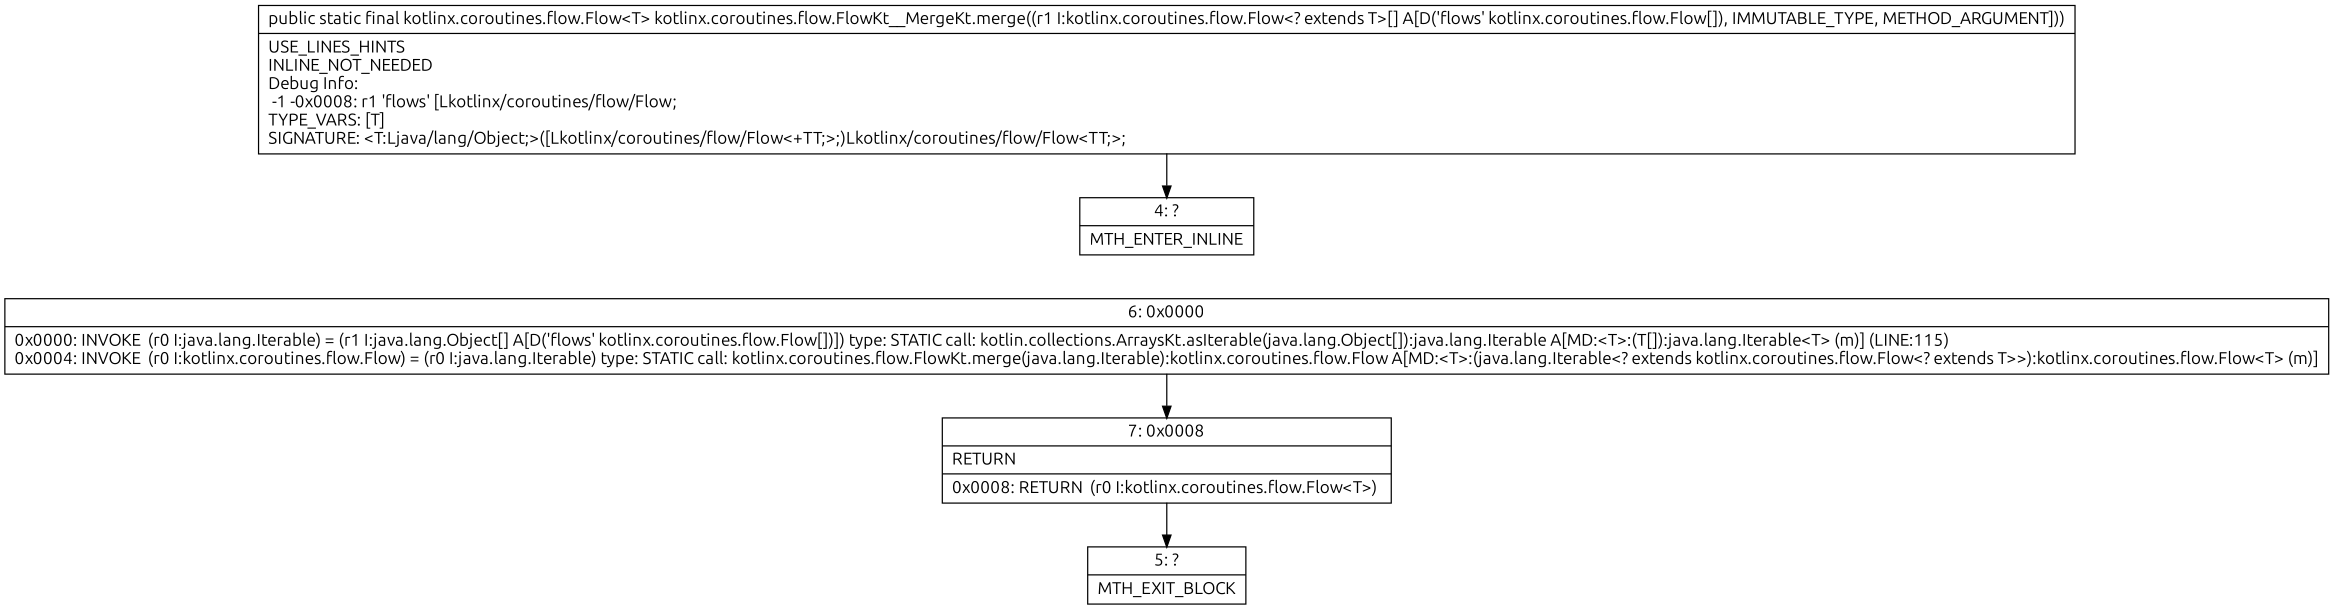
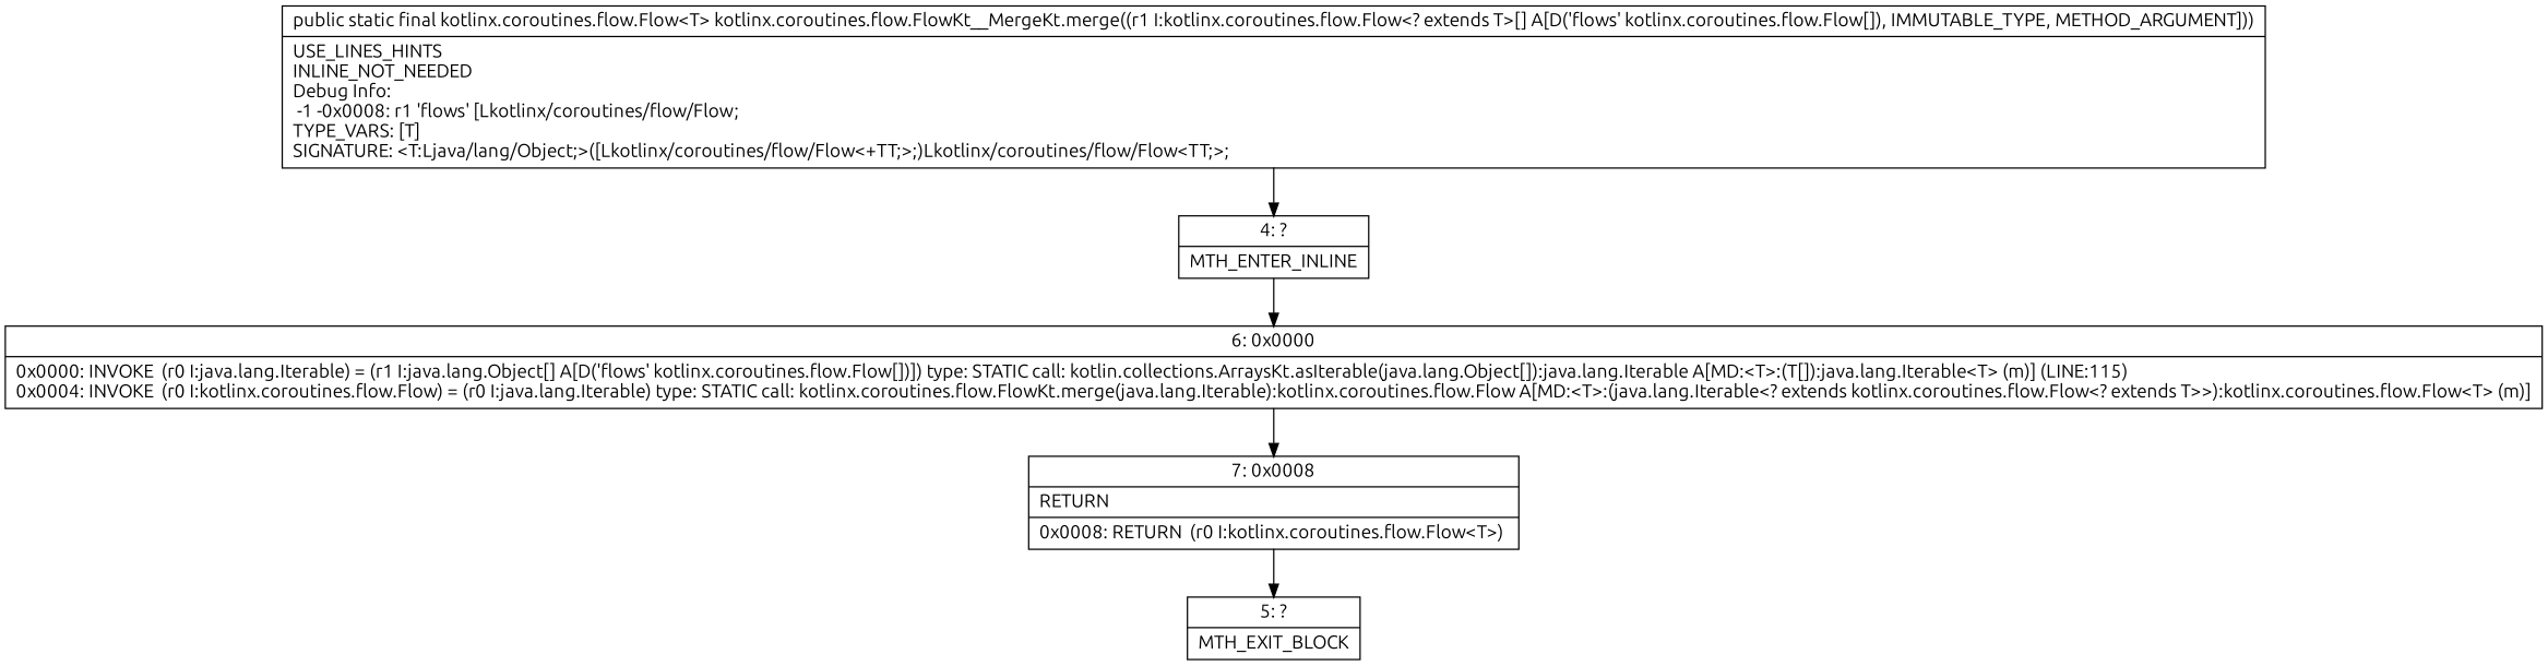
  digraph {
    fontname=Ubuntu
    node [fontname=Ubuntu shape=record]
    edge [fontname=Ubuntu]
    n1 [label="{4\:\ ?|MTH_ENTER_INLINE\l}"]
    n2 [label="{6\:\ 0x0000|0x0000: INVOKE  (r0 I:java.lang.Iterable) = (r1 I:java.lang.Object[] A[D('flows' kotlinx.coroutines.flow.Flow[])]) type: STATIC call: kotlin.collections.ArraysKt.asIterable(java.lang.Object[]):java.lang.Iterable A[MD:\<T\>:(T[]):java.lang.Iterable\<T\> (m)] (LINE:115)\l0x0004: INVOKE  (r0 I:kotlinx.coroutines.flow.Flow) = (r0 I:java.lang.Iterable) type: STATIC call: kotlinx.coroutines.flow.FlowKt.merge(java.lang.Iterable):kotlinx.coroutines.flow.Flow A[MD:\<T\>:(java.lang.Iterable\<? extends kotlinx.coroutines.flow.Flow\<? extends T\>\>):kotlinx.coroutines.flow.Flow\<T\> (m)]\l}"]
    n3 [label="{7\:\ 0x0008|RETURN\l|0x0008: RETURN  (r0 I:kotlinx.coroutines.flow.Flow\<T\>) \l}"]
    n4 [label="{5\:\ ?|MTH_EXIT_BLOCK\l}"]
    n5 [label="{public static final kotlinx.coroutines.flow.Flow\<T\> kotlinx.coroutines.flow.FlowKt__MergeKt.merge((r1 I:kotlinx.coroutines.flow.Flow\<? extends T\>[] A[D('flows' kotlinx.coroutines.flow.Flow[]), IMMUTABLE_TYPE, METHOD_ARGUMENT]))  | USE_LINES_HINTS\lINLINE_NOT_NEEDED\lDebug Info:\l  \-1 \-0x0008: r1 'flows' [Lkotlinx\/coroutines\/flow\/Flow;\lTYPE_VARS: [T]\lSIGNATURE: \<T:Ljava\/lang\/Object;\>([Lkotlinx\/coroutines\/flow\/Flow\<+TT;\>;)Lkotlinx\/coroutines\/flow\/Flow\<TT;\>;\l}"]
+   n1 -> n2
    n2 -> n3
    n3 -> n4
    n5 -> n1
  }
